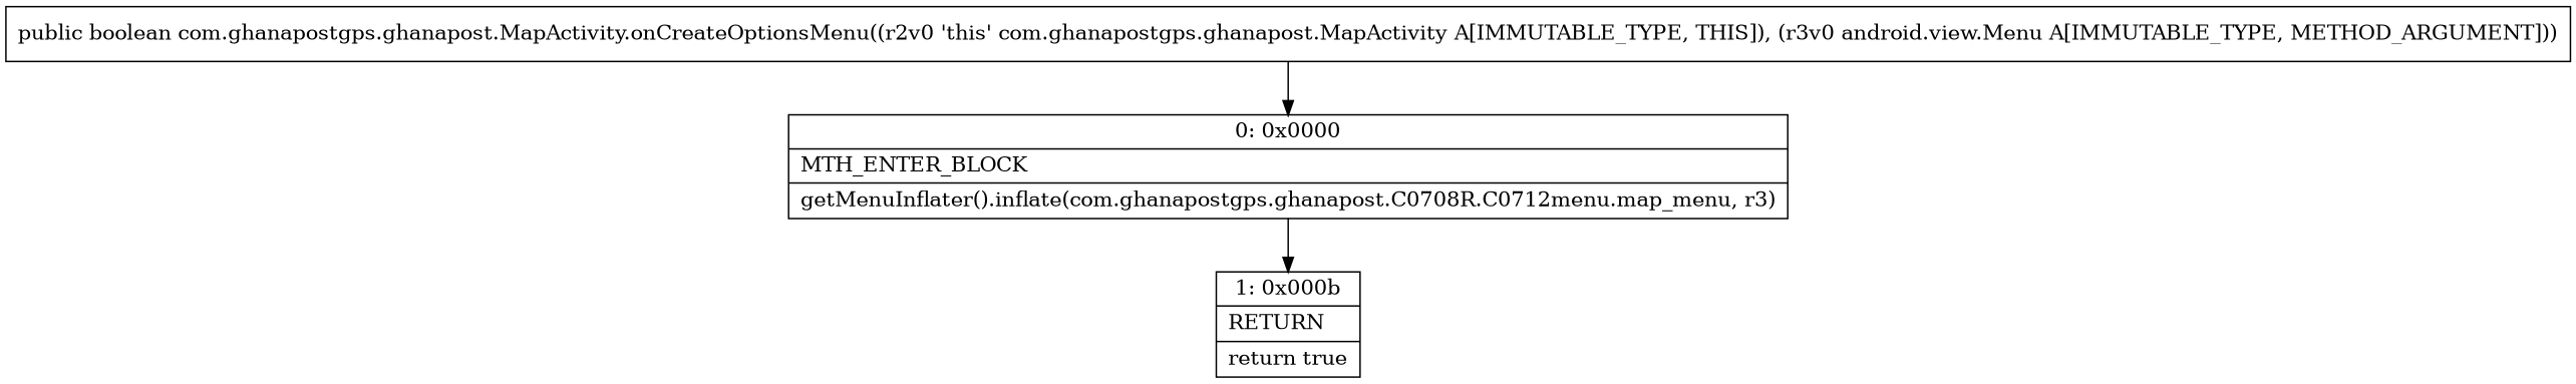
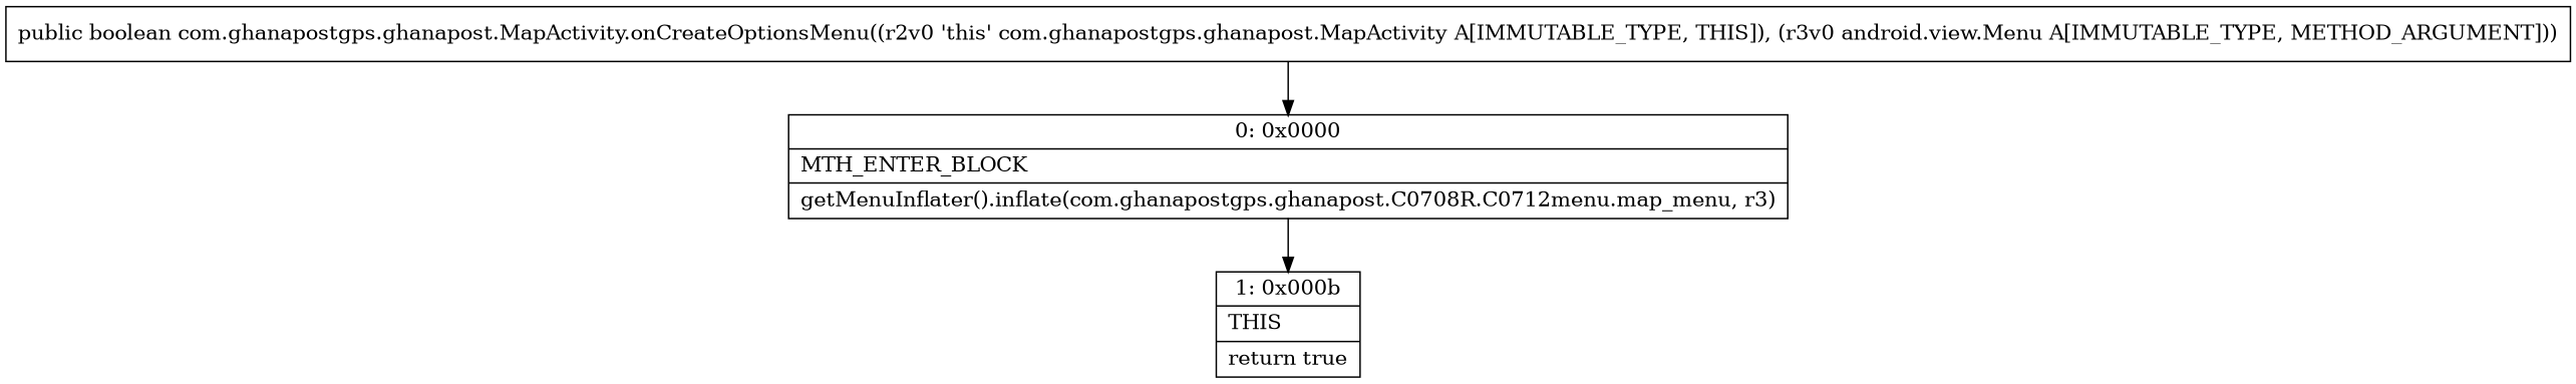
  digraph {
    node [shape=record]
    n1 [label="{0\:\ 0x0000|MTH_ENTER_BLOCK\l|getMenuInflater().inflate(com.ghanapostgps.ghanapost.C0708R.C0712menu.map_menu, r3)\l}"]
-   n2 [label="{1\:\ 0x000b|RETURN\l|return true\l}"]
+   n2 [label="{1\:\ 0x000b|THIS\l|return true\l}"]
    n3 [label="{public boolean com.ghanapostgps.ghanapost.MapActivity.onCreateOptionsMenu((r2v0 'this' com.ghanapostgps.ghanapost.MapActivity A[IMMUTABLE_TYPE, THIS]), (r3v0 android.view.Menu A[IMMUTABLE_TYPE, METHOD_ARGUMENT])) }"]
    n1 -> n2
    n3 -> n1
  }
